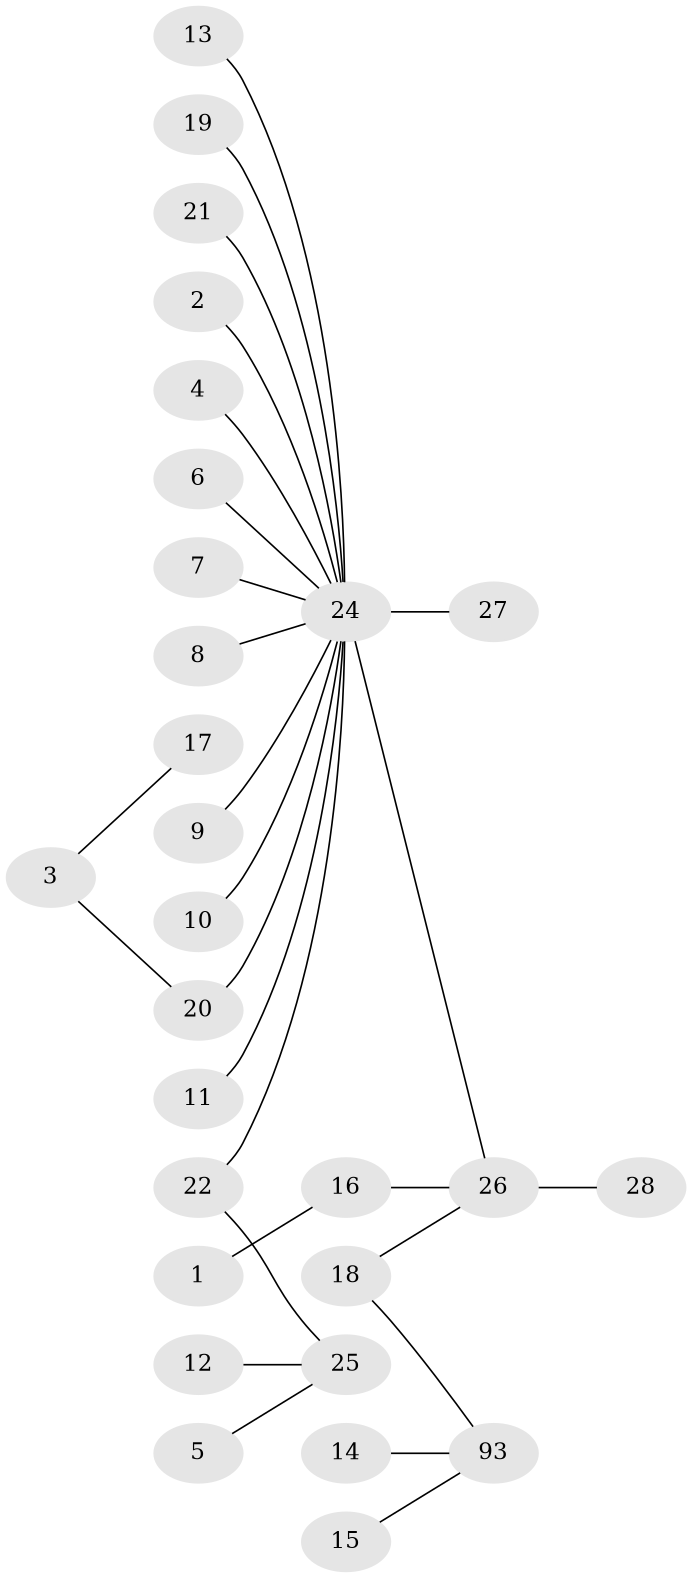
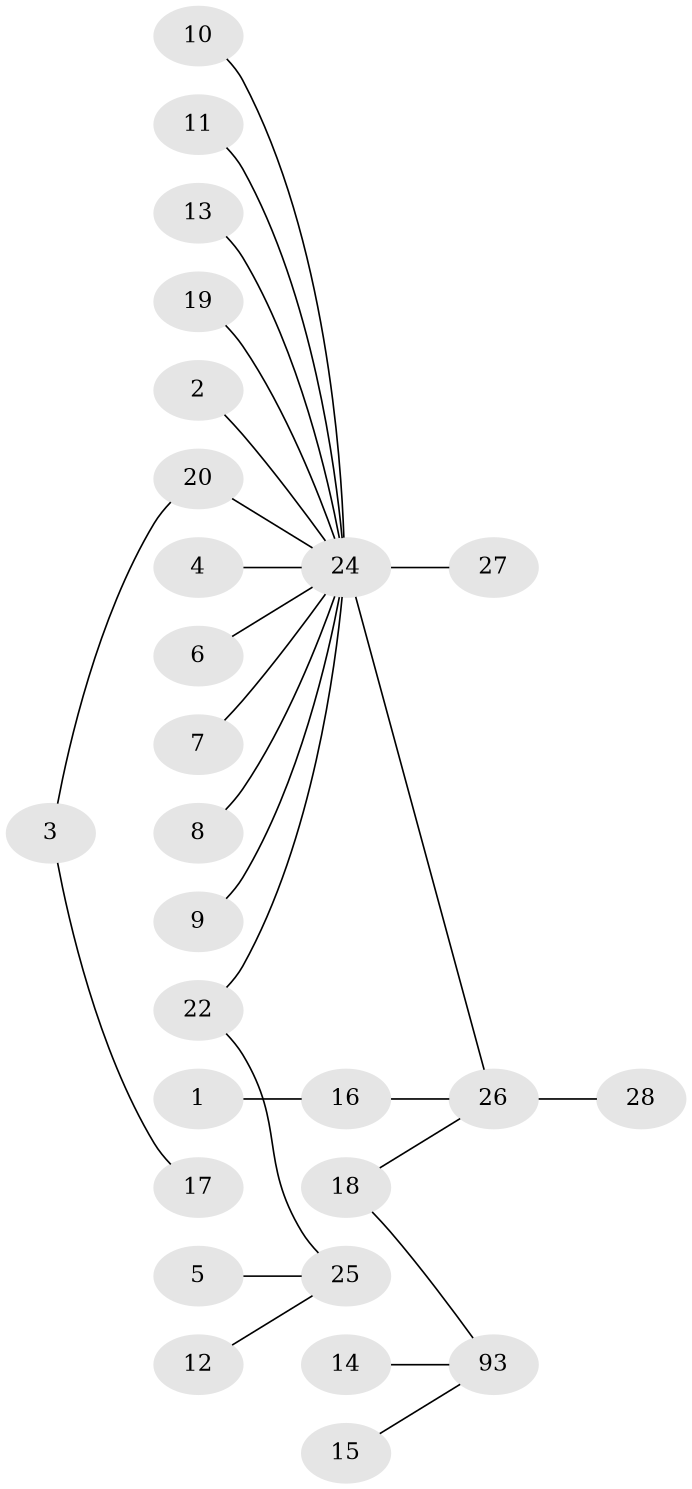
  graph {
    rankdir=LR
    node [color=gray90 style=filled]
    edge [weight=1.0]
    1
    16
    26
    2
    24
    27
    3
    17
    20
    4
    5
    25
    6
    7
    8
    9
    10
    11
    12
    13
    n21 [label=93]
    14
    15
    28
    18
    19
-   21
    22
    1 -- 16
    16 -- 26
    26 -- 28
    2 -- 24
    24 -- 26
    24 -- 27
    3 -- 17
    3 -- 20
    20 -- 24
    4 -- 24
    5 -- 25
    6 -- 24
    7 -- 24
    8 -- 24
    9 -- 24
    10 -- 24
    11 -- 24
    12 -- 25
    13 -- 24
    14 -- n21
    15 -- n21
    18 -- 26
    18 -- n21
    19 -- 24
-   21 -- 24
    22 -- 24
    22 -- 25
  }
